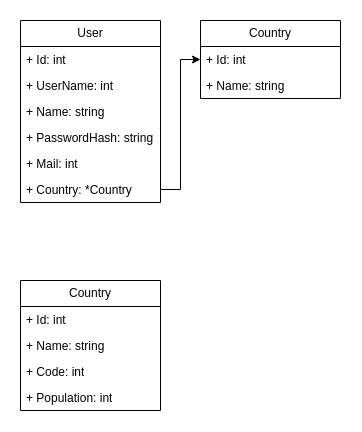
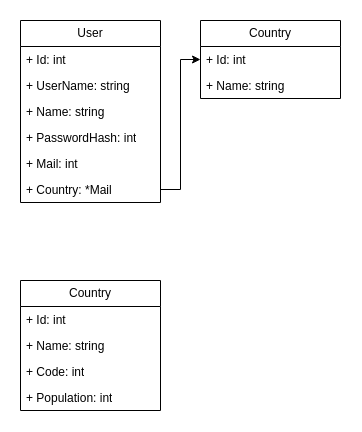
  <mxCell id="0" />
  <mxCell id="1" parent="0" />
  <mxCell id="2" value="User" style="swimlane;fontStyle=0;childLayout=stackLayout;horizontal=1;startSize=26;fillColor=none;horizontalStack=0;resizeParent=1;resizeParentMax=0;resizeLast=0;collapsible=1;marginBottom=0;whiteSpace=wrap;html=1;" vertex="1" parent="1"><mxGeometry x="20" y="20" width="140" height="182" as="geometry" /></mxCell>
  <mxCell id="3" value="+ Id: int" style="text;strokeColor=none;fillColor=none;align=left;verticalAlign=top;spacingLeft=4;spacingRight=4;overflow=hidden;rotatable=0;points=[[0,0.5],[1,0.5]];portConstraint=eastwest;whiteSpace=wrap;html=1;" vertex="1" parent="2"><mxGeometry y="26" width="140" height="26" as="geometry" /></mxCell>
- <mxCell id="4" value="+ UserName: int" style="text;strokeColor=none;fillColor=none;align=left;verticalAlign=top;spacingLeft=4;spacingRight=4;overflow=hidden;rotatable=0;points=[[0,0.5],[1,0.5]];portConstraint=eastwest;whiteSpace=wrap;html=1;" vertex="1" parent="2"><mxGeometry y="52" width="140" height="26" as="geometry" /></mxCell>
+ <mxCell id="4" value="+ UserName: string" style="text;strokeColor=none;fillColor=none;align=left;verticalAlign=top;spacingLeft=4;spacingRight=4;overflow=hidden;rotatable=0;points=[[0,0.5],[1,0.5]];portConstraint=eastwest;whiteSpace=wrap;html=1;" vertex="1" parent="2"><mxGeometry y="52" width="140" height="26" as="geometry" /></mxCell>
  <mxCell id="5" value="+ Name: string" style="text;strokeColor=none;fillColor=none;align=left;verticalAlign=top;spacingLeft=4;spacingRight=4;overflow=hidden;rotatable=0;points=[[0,0.5],[1,0.5]];portConstraint=eastwest;whiteSpace=wrap;html=1;" vertex="1" parent="2"><mxGeometry y="78" width="140" height="26" as="geometry" /></mxCell>
- <mxCell id="6" value="+ PasswordHash: string" style="text;strokeColor=none;fillColor=none;align=left;verticalAlign=top;spacingLeft=4;spacingRight=4;overflow=hidden;rotatable=0;points=[[0,0.5],[1,0.5]];portConstraint=eastwest;whiteSpace=wrap;html=1;" vertex="1" parent="2"><mxGeometry y="104" width="140" height="26" as="geometry" /></mxCell>
+ <mxCell id="6" value="+ PasswordHash: int" style="text;strokeColor=none;fillColor=none;align=left;verticalAlign=top;spacingLeft=4;spacingRight=4;overflow=hidden;rotatable=0;points=[[0,0.5],[1,0.5]];portConstraint=eastwest;whiteSpace=wrap;html=1;" vertex="1" parent="2"><mxGeometry y="104" width="140" height="26" as="geometry" /></mxCell>
  <mxCell id="7" value="+ Mail: int" style="text;strokeColor=none;fillColor=none;align=left;verticalAlign=top;spacingLeft=4;spacingRight=4;overflow=hidden;rotatable=0;points=[[0,0.5],[1,0.5]];portConstraint=eastwest;whiteSpace=wrap;html=1;" vertex="1" parent="2"><mxGeometry y="130" width="140" height="26" as="geometry" /></mxCell>
- <mxCell id="8" value="+ Country: *Country" style="text;strokeColor=none;fillColor=none;align=left;verticalAlign=top;spacingLeft=4;spacingRight=4;overflow=hidden;rotatable=0;points=[[0,0.5],[1,0.5]];portConstraint=eastwest;whiteSpace=wrap;html=1;" vertex="1" parent="2"><mxGeometry y="156" width="140" height="26" as="geometry" /></mxCell>
+ <mxCell id="8" value="+ Country: *Mail" style="text;strokeColor=none;fillColor=none;align=left;verticalAlign=top;spacingLeft=4;spacingRight=4;overflow=hidden;rotatable=0;points=[[0,0.5],[1,0.5]];portConstraint=eastwest;whiteSpace=wrap;html=1;" vertex="1" parent="2"><mxGeometry y="156" width="140" height="26" as="geometry" /></mxCell>
  <mxCell id="9" value="Country" style="swimlane;fontStyle=0;childLayout=stackLayout;horizontal=1;startSize=26;fillColor=none;horizontalStack=0;resizeParent=1;resizeParentMax=0;resizeLast=0;collapsible=1;marginBottom=0;whiteSpace=wrap;html=1;" vertex="1" parent="1"><mxGeometry x="200" y="20" width="140" height="78" as="geometry" /></mxCell>
  <mxCell id="10" value="+ Id: int" style="text;strokeColor=none;fillColor=none;align=left;verticalAlign=top;spacingLeft=4;spacingRight=4;overflow=hidden;rotatable=0;points=[[0,0.5],[1,0.5]];portConstraint=eastwest;whiteSpace=wrap;html=1;" vertex="1" parent="9"><mxGeometry y="26" width="140" height="26" as="geometry" /></mxCell>
  <mxCell id="11" value="+ Name: string" style="text;strokeColor=none;fillColor=none;align=left;verticalAlign=top;spacingLeft=4;spacingRight=4;overflow=hidden;rotatable=0;points=[[0,0.5],[1,0.5]];portConstraint=eastwest;whiteSpace=wrap;html=1;" vertex="1" parent="9"><mxGeometry y="52" width="140" height="26" as="geometry" /></mxCell>
  <mxCell id="12" style="edgeStyle=orthogonalEdgeStyle;rounded=0;orthogonalLoop=1;jettySize=auto;html=1;exitX=1;exitY=0.5;exitDx=0;exitDy=0;entryX=0;entryY=0.5;entryDx=0;entryDy=0;" edge="1" parent="1" source="8" target="10"><mxGeometry relative="1" as="geometry" /></mxCell>
  <mxCell id="13" value="Country" style="swimlane;fontStyle=0;childLayout=stackLayout;horizontal=1;startSize=26;fillColor=none;horizontalStack=0;resizeParent=1;resizeParentMax=0;resizeLast=0;collapsible=1;marginBottom=0;whiteSpace=wrap;html=1;" vertex="1" parent="1"><mxGeometry x="20" y="280" width="140" height="130" as="geometry" /></mxCell>
  <mxCell id="14" value="+ Id: int" style="text;strokeColor=none;fillColor=none;align=left;verticalAlign=top;spacingLeft=4;spacingRight=4;overflow=hidden;rotatable=0;points=[[0,0.5],[1,0.5]];portConstraint=eastwest;whiteSpace=wrap;html=1;" vertex="1" parent="13"><mxGeometry y="26" width="140" height="26" as="geometry" /></mxCell>
  <mxCell id="15" value="+ Name: string" style="text;strokeColor=none;fillColor=none;align=left;verticalAlign=top;spacingLeft=4;spacingRight=4;overflow=hidden;rotatable=0;points=[[0,0.5],[1,0.5]];portConstraint=eastwest;whiteSpace=wrap;html=1;" vertex="1" parent="13"><mxGeometry y="52" width="140" height="26" as="geometry" /></mxCell>
  <mxCell id="16" value="+ Code: int" style="text;strokeColor=none;fillColor=none;align=left;verticalAlign=top;spacingLeft=4;spacingRight=4;overflow=hidden;rotatable=0;points=[[0,0.5],[1,0.5]];portConstraint=eastwest;whiteSpace=wrap;html=1;" vertex="1" parent="13"><mxGeometry y="78" width="140" height="26" as="geometry" /></mxCell>
  <mxCell id="17" value="+ Population: int" style="text;strokeColor=none;fillColor=none;align=left;verticalAlign=top;spacingLeft=4;spacingRight=4;overflow=hidden;rotatable=0;points=[[0,0.5],[1,0.5]];portConstraint=eastwest;whiteSpace=wrap;html=1;" vertex="1" parent="13"><mxGeometry y="104" width="140" height="26" as="geometry" /></mxCell>
